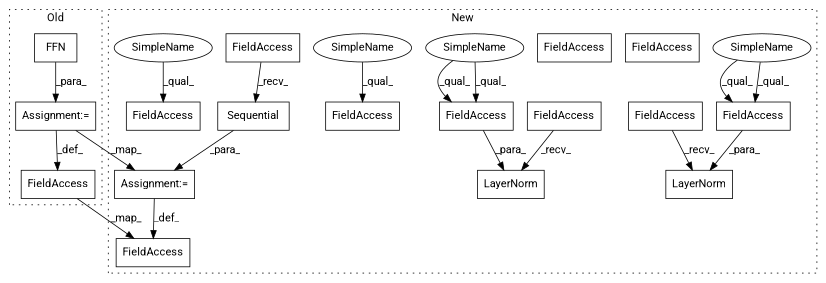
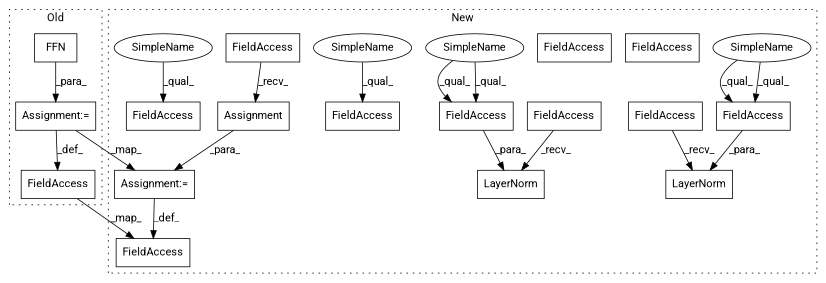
  digraph {
    fontname=Roboto
    node [a=22 l=12 s=3442 shape=box fontname=Roboto]
    edge [fontname=Roboto]
    n1 [a=32 l="4,1" label=FFN s="3827,3865"]
    n2 [a=7 l=1 label="Assignment:=" s=3826]
    n3 [l=8 label=FieldAccess s=3818]
-   n4 [a=32 l="11,1" label=Sequential s="3228,3352"]
+   n4 [a=32 l="11,1" label=Assignment s="3228,3352"]
    n5 [l=8 label=FieldAccess s=3219]
    n6 [a=7 l=1 label="Assignment:=" s=3218]
    n7 [l=8 label=FieldAccess s=3210]
    n8 [label=FieldAccess s=3254]
    n9 [label=FieldAccess]
    n10 [label=FieldAccess s=3339]
    n11 [label=FieldAccess s=3387]
    n12 [a=32 l="10,1" label=LayerNorm s="3432,3462"]
    n13 [l=8 label=FieldAccess s=3423]
    n14 [a=32 l="10,1" label=LayerNorm s="3377,3407"]
    n15 [l=8 label=FieldAccess s=3368]
    n16 [a=42 l=4 label=SimpleName shape=ellipse]
    n17 [a=42 l=4 label=SimpleName s=3339 shape=ellipse]
    n18 [a=42 l=4 label=SimpleName s=3387 shape=ellipse]
    n19 [a=42 l=4 label=SimpleName s=3254 shape=ellipse]
    n20 [label=FieldAccess s=3387]
    n21 [label=FieldAccess]
    subgraph cluster_1 {
      label=Old
      style=dotted
      n1
      n2
      n3
    }
    subgraph cluster_2 {
      label=New
      style=dotted
      n4
      n5
      n6
      n7
      n8
      n9
      n10
      n11
      n12
      n13
      n14
      n15
      n16
      n17
      n18
      n19
      n20
      n21
    }
    n1 -> n2 [label=_para_]
    n2 -> n3 [label=_def_]
    n2 -> n6 [label=_map_]
    n3 -> n7 [label=_map_]
    n4 -> n6 [label=_para_]
    n5 -> n4 [label=_recv_]
    n6 -> n7 [label=_def_]
    n13 -> n12 [label=_recv_]
    n15 -> n14 [label=_recv_]
    n16 -> n21 [label=_qual_]
    n16 -> n21 [label=_qual_]
    n17 -> n10 [label=_qual_]
    n18 -> n20 [label=_qual_]
    n18 -> n20 [label=_qual_]
    n19 -> n8 [label=_qual_]
    n20 -> n14 [label=_para_]
    n21 -> n12 [label=_para_]
  }
